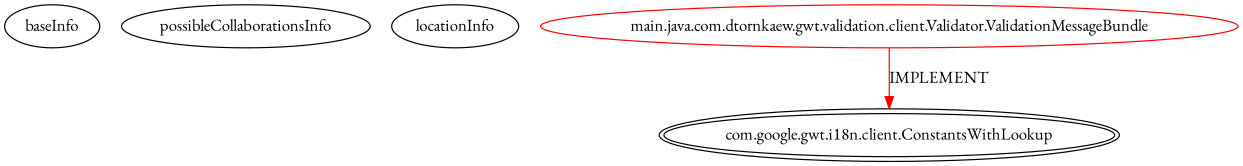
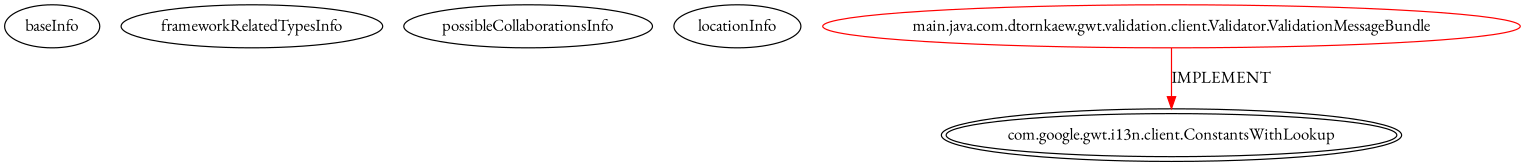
  digraph {
    fontname="EB Garamond"
    node [fontname="EB Garamond"]
    baseInfo [category=extension_graph graphId=3630 isAnonymous=false possibleRelation=false]
+   frameworkRelatedTypesInfo [0="com.google.gwt.i18n.client.ConstantsWithLookup"]
    possibleCollaborationsInfo
    locationInfo [contextSignature=ValidationMessageBundle filePath="/llinder-gwt-lwvl/gwt-lwvl-master/src/main/java/com/dtornkaew/gwt/validation/client/Validator.java" graphId=3630 projectName="llinder-gwt-lwvl"]
    n5 [color=red isFrameworkType=false label="main.java.com.dtornkaew.gwt.validation.client.Validator.ValidationMessageBundle" vertexType=ROOT_CLIENT_CLASS_DECLARATION]
-   n6 [isFrameworkType=true label="com.google.gwt.i18n.client.ConstantsWithLookup" peripheries=2 vertexType=FRAMEWORK_INTERFACE_TYPE]
+   n6 [isFrameworkType=true label="com.google.gwt.i13n.client.ConstantsWithLookup" peripheries=2 vertexType=FRAMEWORK_INTERFACE_TYPE]
    n5 -> n6 [color=red label=IMPLEMENT fontname="EB Garamond"]
  }
